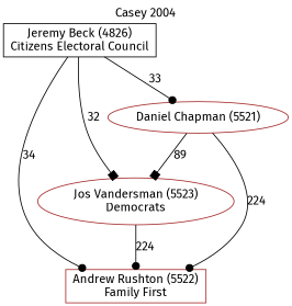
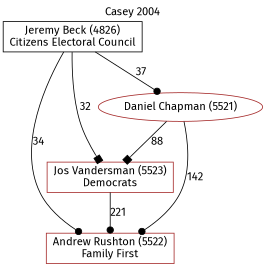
  digraph {
    fontname="Fira Sans"
    label="Casey 2004"
    labelloc=t
    mclimit=10
    node [color=brown fontname="Fira Sans" shape=box]
    edge [arrowhead=dot fontname="Fira Sans"]
    n1 [label="Andrew Rushton (5522)\nFamily First"]
-   n2 [label="Jos Vandersman (5523)\nDemocrats" shape=ellipse]
+   n2 [label="Jos Vandersman (5523)\nDemocrats"]
    n3 [label="Daniel Chapman (5521)\n" shape=ellipse]
    n4 [color=black label="Jeremy Beck (4826)\nCitizens Electoral Council"]
-   n2 -> n1 [label=224]
-   n3 -> n1 [label=224]
-   n3 -> n2 [arrowhead=box label=89]
+   n2 -> n1 [label=221]
+   n3 -> n1 [label=142]
+   n3 -> n2 [arrowhead=box label=88]
    n4 -> n1 [label=34]
    n4 -> n2 [arrowhead=box label=32]
-   n4 -> n3 [label=33]
+   n4 -> n3 [label=37]
  }
